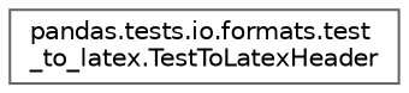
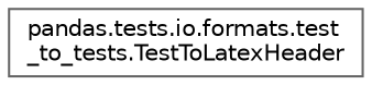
  digraph {
    rankdir=LR
    fontname="DejaVu Sans"
-   n1 [color=grey40 fillcolor=white fontname="DejaVu Sans" fontsize=10 height=0.2 label="pandas.tests.io.formats.test\l_to_latex.TestToLatexHeader" shape=box style=filled width=0.4]
+   n1 [color=grey40 fillcolor=white fontname="DejaVu Sans" fontsize=10 height=0.2 label="pandas.tests.io.formats.test\l_to_tests.TestToLatexHeader" shape=box style=filled width=0.4]
  }
